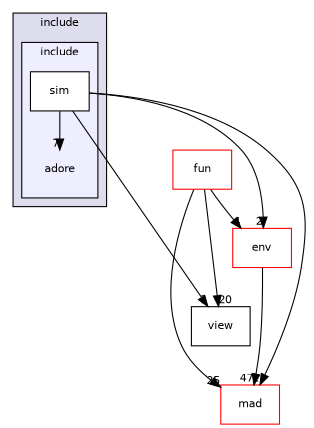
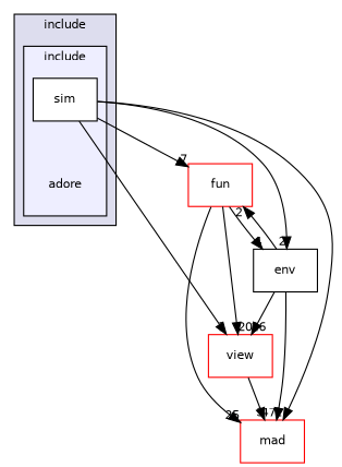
  digraph {
    compound=true
    node [fontname=Helvetica fontsize=10 shape=box fillcolor=white style=filled color=red]
    edge [headlabel=1 labeldistance=1.5 labelfontname=Helvetica labelfontsize=10]
    n1 [label=adore shape=plaintext fillcolor="" style="" color=""]
    n2 [label=sim color=""]
    n3 [label=mad]
-   n4 [color=black label=view]
+   n4 [label=view]
    n5 [label=fun]
-   n6 [label=env]
+   n6 [color=black label=env]
    subgraph cluster_1 {
      bgcolor="#ddddee"
      fontname=Helvetica
      fontsize=10
      label=include
      pencolor=black
      subgraph cluster_2 {
        bgcolor="#eeeeff"
        fontname=Helvetica
        fontsize=10
        pencolor=black
        n1
        n2
      }
    }
    n2 -> n3
    n2 -> n4
-   n2 -> n1 [headlabel=7]
+   n2 -> n5 [headlabel=7]
    n2 -> n6 [headlabel=2]
+   n4 -> n3 [headlabel=3]
    n5 -> n3 [headlabel=25]
    n5 -> n4 [headlabel=20]
    n5 -> n6 [headlabel=4]
    n6 -> n3 [headlabel=47]
+   n6 -> n4 [headlabel=26]
+   n6 -> n5 [headlabel=2]
  }
